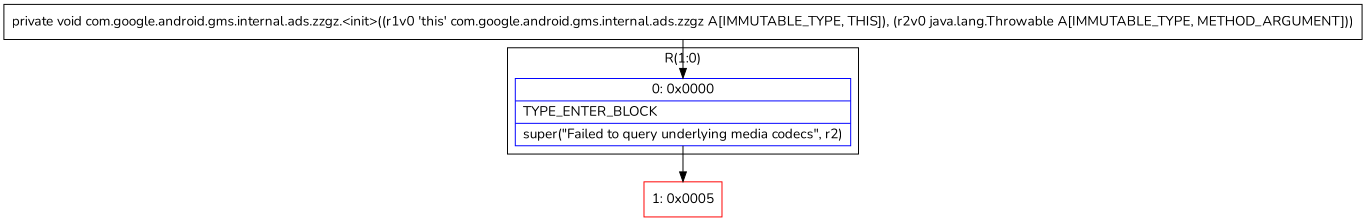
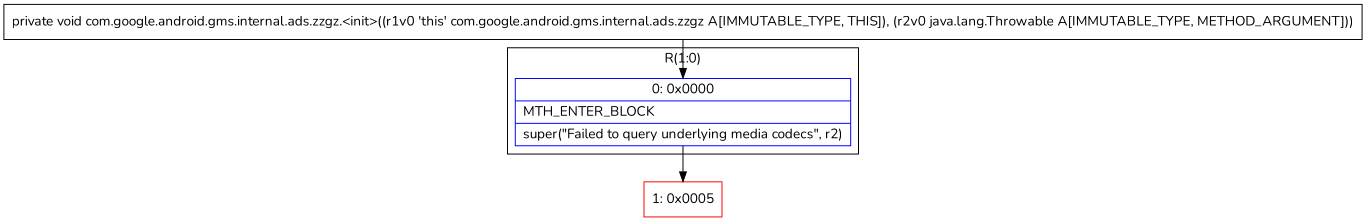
  digraph {
    fontname=Nunito
    node [shape=record fontname=Nunito]
    edge [fontname=Nunito]
-   n1 [color=blue label="{0\:\ 0x0000|TYPE_ENTER_BLOCK\l|super(\"Failed to query underlying media codecs\", r2)\l}"]
+   n1 [color=blue label="{0\:\ 0x0000|MTH_ENTER_BLOCK\l|super(\"Failed to query underlying media codecs\", r2)\l}"]
    n2 [color=red label="{1\:\ 0x0005}"]
    n3 [label="{private void com.google.android.gms.internal.ads.zzgz.\<init\>((r1v0 'this' com.google.android.gms.internal.ads.zzgz A[IMMUTABLE_TYPE, THIS]), (r2v0 java.lang.Throwable A[IMMUTABLE_TYPE, METHOD_ARGUMENT])) }"]
    subgraph cluster_1 {
      label="R(1:0)"
      n1
    }
    n1 -> n2
    n3 -> n1
  }
